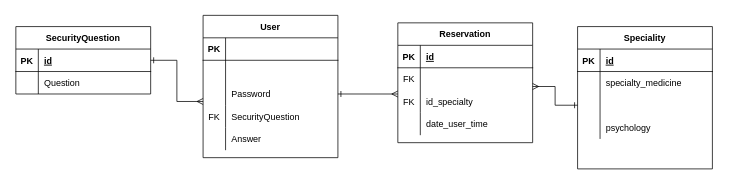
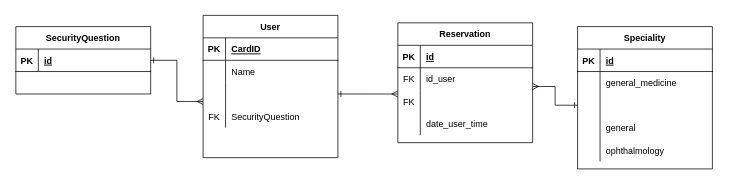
  <mxCell id="0" />
  <mxCell id="1" parent="0" />
  <mxCell id="2" value="User" style="shape=table;startSize=30;container=1;collapsible=1;childLayout=tableLayout;fixedRows=1;rowLines=0;fontStyle=1;align=center;resizeLast=1;" vertex="1" parent="1"><mxGeometry x="270" y="20" width="180" height="190" as="geometry" /></mxCell>
  <mxCell id="3" value="" style="shape=partialRectangle;collapsible=0;dropTarget=0;pointerEvents=0;fillColor=none;top=0;left=0;bottom=1;right=0;points=[[0,0.5],[1,0.5]];portConstraint=eastwest;" vertex="1" parent="2"><mxGeometry y="30" width="180" height="30" as="geometry" /></mxCell>
  <mxCell id="4" value="PK" style="shape=partialRectangle;connectable=0;fillColor=none;top=0;left=0;bottom=0;right=0;fontStyle=1;overflow=hidden;" vertex="1" parent="3"><mxGeometry width="30" height="30" as="geometry" /></mxCell>
+ <mxCell id="5" value="CardID" style="shape=partialRectangle;connectable=0;fillColor=none;top=0;left=0;bottom=0;right=0;align=left;spacingLeft=6;fontStyle=5;overflow=hidden;" vertex="1" parent="3"><mxGeometry x="30" width="150" height="30" as="geometry" /></mxCell>
  <mxCell id="6" value="" style="shape=partialRectangle;collapsible=0;dropTarget=0;pointerEvents=0;fillColor=none;top=0;left=0;bottom=0;right=0;points=[[0,0.5],[1,0.5]];portConstraint=eastwest;" vertex="1" parent="2"><mxGeometry y="60" width="180" height="30" as="geometry" /></mxCell>
  <mxCell id="7" value="" style="shape=partialRectangle;connectable=0;fillColor=none;top=0;left=0;bottom=0;right=0;editable=1;overflow=hidden;" vertex="1" parent="6"><mxGeometry width="30" height="30" as="geometry" /></mxCell>
+ <mxCell id="8" value="Name" style="shape=partialRectangle;connectable=0;fillColor=none;top=0;left=0;bottom=0;right=0;align=left;spacingLeft=6;overflow=hidden;" vertex="1" parent="6"><mxGeometry x="30" width="150" height="30" as="geometry" /></mxCell>
  <mxCell id="9" value="" style="shape=partialRectangle;collapsible=0;dropTarget=0;pointerEvents=0;fillColor=none;top=0;left=0;bottom=0;right=0;points=[[0,0.5],[1,0.5]];portConstraint=eastwest;" vertex="1" parent="2"><mxGeometry y="90" width="180" height="30" as="geometry" /></mxCell>
  <mxCell id="10" value="" style="shape=partialRectangle;connectable=0;fillColor=none;top=0;left=0;bottom=0;right=0;editable=1;overflow=hidden;" vertex="1" parent="9"><mxGeometry width="30" height="30" as="geometry" /></mxCell>
- <mxCell id="11" value="Password" style="shape=partialRectangle;connectable=0;fillColor=none;top=0;left=0;bottom=0;right=0;align=left;spacingLeft=6;overflow=hidden;" vertex="1" parent="9"><mxGeometry x="30" width="150" height="30" as="geometry" /></mxCell>
  <mxCell id="12" value="" style="shape=partialRectangle;collapsible=0;dropTarget=0;pointerEvents=0;fillColor=none;top=0;left=0;bottom=0;right=0;points=[[0,0.5],[1,0.5]];portConstraint=eastwest;" vertex="1" parent="2"><mxGeometry y="120" width="180" height="30" as="geometry" /></mxCell>
  <mxCell id="13" value="FK" style="shape=partialRectangle;connectable=0;fillColor=none;top=0;left=0;bottom=0;right=0;editable=1;overflow=hidden;" vertex="1" parent="12"><mxGeometry width="30" height="30" as="geometry" /></mxCell>
  <mxCell id="14" value="SecurityQuestion" style="shape=partialRectangle;connectable=0;fillColor=none;top=0;left=0;bottom=0;right=0;align=left;spacingLeft=6;overflow=hidden;" vertex="1" parent="12"><mxGeometry x="30" width="150" height="30" as="geometry" /></mxCell>
  <mxCell id="15" value="" style="shape=partialRectangle;collapsible=0;dropTarget=0;pointerEvents=0;fillColor=none;top=0;left=0;bottom=0;right=0;points=[[0,0.5],[1,0.5]];portConstraint=eastwest;" vertex="1" parent="2"><mxGeometry y="150" width="180" height="30" as="geometry" /></mxCell>
  <mxCell id="16" value="" style="shape=partialRectangle;connectable=0;fillColor=none;top=0;left=0;bottom=0;right=0;editable=1;overflow=hidden;" vertex="1" parent="15"><mxGeometry width="30" height="30" as="geometry" /></mxCell>
- <mxCell id="17" value="Answer" style="shape=partialRectangle;connectable=0;fillColor=none;top=0;left=0;bottom=0;right=0;align=left;spacingLeft=6;overflow=hidden;" vertex="1" parent="15"><mxGeometry x="30" width="150" height="30" as="geometry" /></mxCell>
  <mxCell id="18" value="SecurityQuestion" style="shape=table;startSize=30;container=1;collapsible=1;childLayout=tableLayout;fixedRows=1;rowLines=0;fontStyle=1;align=center;resizeLast=1;" vertex="1" parent="1"><mxGeometry x="20" y="35" width="180" height="90" as="geometry" /></mxCell>
  <mxCell id="19" value="" style="shape=partialRectangle;collapsible=0;dropTarget=0;pointerEvents=0;fillColor=none;top=0;left=0;bottom=1;right=0;points=[[0,0.5],[1,0.5]];portConstraint=eastwest;" vertex="1" parent="18"><mxGeometry y="30" width="180" height="30" as="geometry" /></mxCell>
  <mxCell id="20" value="PK" style="shape=partialRectangle;connectable=0;fillColor=none;top=0;left=0;bottom=0;right=0;fontStyle=1;overflow=hidden;" vertex="1" parent="19"><mxGeometry width="30" height="30" as="geometry" /></mxCell>
  <mxCell id="21" value="id" style="shape=partialRectangle;connectable=0;fillColor=none;top=0;left=0;bottom=0;right=0;align=left;spacingLeft=6;fontStyle=5;overflow=hidden;" vertex="1" parent="19"><mxGeometry x="30" width="150" height="30" as="geometry" /></mxCell>
  <mxCell id="22" value="" style="shape=partialRectangle;collapsible=0;dropTarget=0;pointerEvents=0;fillColor=none;top=0;left=0;bottom=0;right=0;points=[[0,0.5],[1,0.5]];portConstraint=eastwest;" vertex="1" parent="18"><mxGeometry y="60" width="180" height="30" as="geometry" /></mxCell>
  <mxCell id="23" value="" style="shape=partialRectangle;connectable=0;fillColor=none;top=0;left=0;bottom=0;right=0;editable=1;overflow=hidden;" vertex="1" parent="22"><mxGeometry width="30" height="30" as="geometry" /></mxCell>
- <mxCell id="24" value="Question" style="shape=partialRectangle;connectable=0;fillColor=none;top=0;left=0;bottom=0;right=0;align=left;spacingLeft=6;overflow=hidden;" vertex="1" parent="22"><mxGeometry x="30" width="150" height="30" as="geometry" /></mxCell>
  <mxCell id="25" value="Reservation" style="shape=table;startSize=30;container=1;collapsible=1;childLayout=tableLayout;fixedRows=1;rowLines=0;fontStyle=1;align=center;resizeLast=1;" vertex="1" parent="1"><mxGeometry x="530" y="30" width="180" height="160" as="geometry" /></mxCell>
  <mxCell id="26" value="" style="shape=partialRectangle;collapsible=0;dropTarget=0;pointerEvents=0;fillColor=none;top=0;left=0;bottom=1;right=0;points=[[0,0.5],[1,0.5]];portConstraint=eastwest;" vertex="1" parent="25"><mxGeometry y="30" width="180" height="30" as="geometry" /></mxCell>
  <mxCell id="27" value="PK" style="shape=partialRectangle;connectable=0;fillColor=none;top=0;left=0;bottom=0;right=0;fontStyle=1;overflow=hidden;" vertex="1" parent="26"><mxGeometry width="30" height="30" as="geometry" /></mxCell>
  <mxCell id="28" value="id" style="shape=partialRectangle;connectable=0;fillColor=none;top=0;left=0;bottom=0;right=0;align=left;spacingLeft=6;fontStyle=5;overflow=hidden;" vertex="1" parent="26"><mxGeometry x="30" width="150" height="30" as="geometry" /></mxCell>
  <mxCell id="29" value="" style="shape=partialRectangle;collapsible=0;dropTarget=0;pointerEvents=0;fillColor=none;top=0;left=0;bottom=0;right=0;points=[[0,0.5],[1,0.5]];portConstraint=eastwest;" vertex="1" parent="25"><mxGeometry y="60" width="180" height="30" as="geometry" /></mxCell>
  <mxCell id="30" value="FK" style="shape=partialRectangle;connectable=0;fillColor=none;top=0;left=0;bottom=0;right=0;editable=1;overflow=hidden;" vertex="1" parent="29"><mxGeometry width="30" height="30" as="geometry" /></mxCell>
+ <mxCell id="31" value="id_user" style="shape=partialRectangle;connectable=0;fillColor=none;top=0;left=0;bottom=0;right=0;align=left;spacingLeft=6;overflow=hidden;" vertex="1" parent="29"><mxGeometry x="30" width="150" height="30" as="geometry" /></mxCell>
  <mxCell id="32" value="" style="shape=partialRectangle;collapsible=0;dropTarget=0;pointerEvents=0;fillColor=none;top=0;left=0;bottom=0;right=0;points=[[0,0.5],[1,0.5]];portConstraint=eastwest;" vertex="1" parent="25"><mxGeometry y="90" width="180" height="30" as="geometry" /></mxCell>
  <mxCell id="33" value="FK" style="shape=partialRectangle;connectable=0;fillColor=none;top=0;left=0;bottom=0;right=0;editable=1;overflow=hidden;" vertex="1" parent="32"><mxGeometry width="30" height="30" as="geometry" /></mxCell>
- <mxCell id="34" value="id_specialty" style="shape=partialRectangle;connectable=0;fillColor=none;top=0;left=0;bottom=0;right=0;align=left;spacingLeft=6;overflow=hidden;" vertex="1" parent="32"><mxGeometry x="30" width="150" height="30" as="geometry" /></mxCell>
  <mxCell id="35" value="" style="shape=partialRectangle;collapsible=0;dropTarget=0;pointerEvents=0;fillColor=none;top=0;left=0;bottom=0;right=0;points=[[0,0.5],[1,0.5]];portConstraint=eastwest;" vertex="1" parent="25"><mxGeometry y="120" width="180" height="30" as="geometry" /></mxCell>
  <mxCell id="36" value="" style="shape=partialRectangle;connectable=0;fillColor=none;top=0;left=0;bottom=0;right=0;editable=1;overflow=hidden;" vertex="1" parent="35"><mxGeometry width="30" height="30" as="geometry" /></mxCell>
  <mxCell id="37" value="date_user_time" style="shape=partialRectangle;connectable=0;fillColor=none;top=0;left=0;bottom=0;right=0;align=left;spacingLeft=6;overflow=hidden;" vertex="1" parent="35"><mxGeometry x="30" width="150" height="30" as="geometry" /></mxCell>
  <mxCell id="38" value="Speciality" style="shape=table;startSize=30;container=1;collapsible=1;childLayout=tableLayout;fixedRows=1;rowLines=0;fontStyle=1;align=center;resizeLast=1;" vertex="1" parent="1"><mxGeometry x="770" y="35" width="180" height="190" as="geometry" /></mxCell>
  <mxCell id="39" value="" style="shape=partialRectangle;collapsible=0;dropTarget=0;pointerEvents=0;fillColor=none;top=0;left=0;bottom=1;right=0;points=[[0,0.5],[1,0.5]];portConstraint=eastwest;" vertex="1" parent="38"><mxGeometry y="30" width="180" height="30" as="geometry" /></mxCell>
  <mxCell id="40" value="PK" style="shape=partialRectangle;connectable=0;fillColor=none;top=0;left=0;bottom=0;right=0;fontStyle=1;overflow=hidden;" vertex="1" parent="39"><mxGeometry width="30" height="30" as="geometry" /></mxCell>
  <mxCell id="41" value="id" style="shape=partialRectangle;connectable=0;fillColor=none;top=0;left=0;bottom=0;right=0;align=left;spacingLeft=6;fontStyle=5;overflow=hidden;" vertex="1" parent="39"><mxGeometry x="30" width="150" height="30" as="geometry" /></mxCell>
  <mxCell id="42" value="" style="shape=partialRectangle;collapsible=0;dropTarget=0;pointerEvents=0;fillColor=none;top=0;left=0;bottom=0;right=0;points=[[0,0.5],[1,0.5]];portConstraint=eastwest;" vertex="1" parent="38"><mxGeometry y="60" width="180" height="30" as="geometry" /></mxCell>
  <mxCell id="43" value="" style="shape=partialRectangle;connectable=0;fillColor=none;top=0;left=0;bottom=0;right=0;editable=1;overflow=hidden;" vertex="1" parent="42"><mxGeometry width="30" height="30" as="geometry" /></mxCell>
- <mxCell id="44" value="specialty_medicine" style="shape=partialRectangle;connectable=0;fillColor=none;top=0;left=0;bottom=0;right=0;align=left;spacingLeft=6;overflow=hidden;" vertex="1" parent="42"><mxGeometry x="30" width="150" height="30" as="geometry" /></mxCell>
+ <mxCell id="44" value="general_medicine" style="shape=partialRectangle;connectable=0;fillColor=none;top=0;left=0;bottom=0;right=0;align=left;spacingLeft=6;overflow=hidden;" vertex="1" parent="42"><mxGeometry x="30" width="150" height="30" as="geometry" /></mxCell>
  <mxCell id="45" value="" style="shape=partialRectangle;collapsible=0;dropTarget=0;pointerEvents=0;fillColor=none;top=0;left=0;bottom=0;right=0;points=[[0,0.5],[1,0.5]];portConstraint=eastwest;" vertex="1" parent="38"><mxGeometry y="90" width="180" height="30" as="geometry" /></mxCell>
  <mxCell id="46" value="" style="shape=partialRectangle;connectable=0;fillColor=none;top=0;left=0;bottom=0;right=0;editable=1;overflow=hidden;" vertex="1" parent="45"><mxGeometry width="30" height="30" as="geometry" /></mxCell>
  <mxCell id="47" value="" style="shape=partialRectangle;collapsible=0;dropTarget=0;pointerEvents=0;fillColor=none;top=0;left=0;bottom=0;right=0;points=[[0,0.5],[1,0.5]];portConstraint=eastwest;" vertex="1" parent="38"><mxGeometry y="120" width="180" height="30" as="geometry" /></mxCell>
  <mxCell id="48" value="" style="shape=partialRectangle;connectable=0;fillColor=none;top=0;left=0;bottom=0;right=0;editable=1;overflow=hidden;" vertex="1" parent="47"><mxGeometry width="30" height="30" as="geometry" /></mxCell>
- <mxCell id="49" value="psychology" style="shape=partialRectangle;connectable=0;fillColor=none;top=0;left=0;bottom=0;right=0;align=left;spacingLeft=6;overflow=hidden;" vertex="1" parent="47"><mxGeometry x="30" width="150" height="30" as="geometry" /></mxCell>
+ <mxCell id="49" value="general" style="shape=partialRectangle;connectable=0;fillColor=none;top=0;left=0;bottom=0;right=0;align=left;spacingLeft=6;overflow=hidden;" vertex="1" parent="47"><mxGeometry x="30" width="150" height="30" as="geometry" /></mxCell>
  <mxCell id="50" value="" style="shape=partialRectangle;collapsible=0;dropTarget=0;pointerEvents=0;fillColor=none;top=0;left=0;bottom=0;right=0;points=[[0,0.5],[1,0.5]];portConstraint=eastwest;" vertex="1" parent="38"><mxGeometry y="150" width="180" height="30" as="geometry" /></mxCell>
  <mxCell id="51" value="" style="shape=partialRectangle;connectable=0;fillColor=none;top=0;left=0;bottom=0;right=0;editable=1;overflow=hidden;" vertex="1" parent="50"><mxGeometry width="30" height="30" as="geometry" /></mxCell>
+ <mxCell id="52" value="ophthalmology" style="shape=partialRectangle;connectable=0;fillColor=none;top=0;left=0;bottom=0;right=0;align=left;spacingLeft=6;overflow=hidden;" vertex="1" parent="50"><mxGeometry x="30" width="150" height="30" as="geometry" /></mxCell>
  <mxCell id="53" style="edgeStyle=orthogonalEdgeStyle;rounded=0;orthogonalLoop=1;jettySize=auto;html=1;exitX=1;exitY=0.5;exitDx=0;exitDy=0;entryX=0;entryY=0.833;entryDx=0;entryDy=0;entryPerimeter=0;strokeWidth=1;endArrow=ERmany;endFill=0;startArrow=ERone;startFill=0;" edge="1" parent="1" source="19" target="9"><mxGeometry relative="1" as="geometry" /></mxCell>
  <mxCell id="54" style="edgeStyle=orthogonalEdgeStyle;rounded=0;orthogonalLoop=1;jettySize=auto;html=1;exitX=1;exitY=0.5;exitDx=0;exitDy=0;startArrow=ERone;startFill=0;endArrow=ERmany;endFill=0;strokeWidth=1;entryX=0;entryY=0.167;entryDx=0;entryDy=0;entryPerimeter=0;" edge="1" parent="1" source="9" target="32"><mxGeometry relative="1" as="geometry"><mxPoint x="520" y="125" as="targetPoint" /></mxGeometry></mxCell>
  <mxCell id="55" style="edgeStyle=orthogonalEdgeStyle;rounded=0;orthogonalLoop=1;jettySize=auto;html=1;exitX=0;exitY=0.5;exitDx=0;exitDy=0;entryX=1;entryY=0.833;entryDx=0;entryDy=0;entryPerimeter=0;startArrow=ERone;startFill=0;endArrow=ERmany;endFill=0;strokeWidth=1;" edge="1" parent="1" source="45" target="29"><mxGeometry relative="1" as="geometry" /></mxCell>
